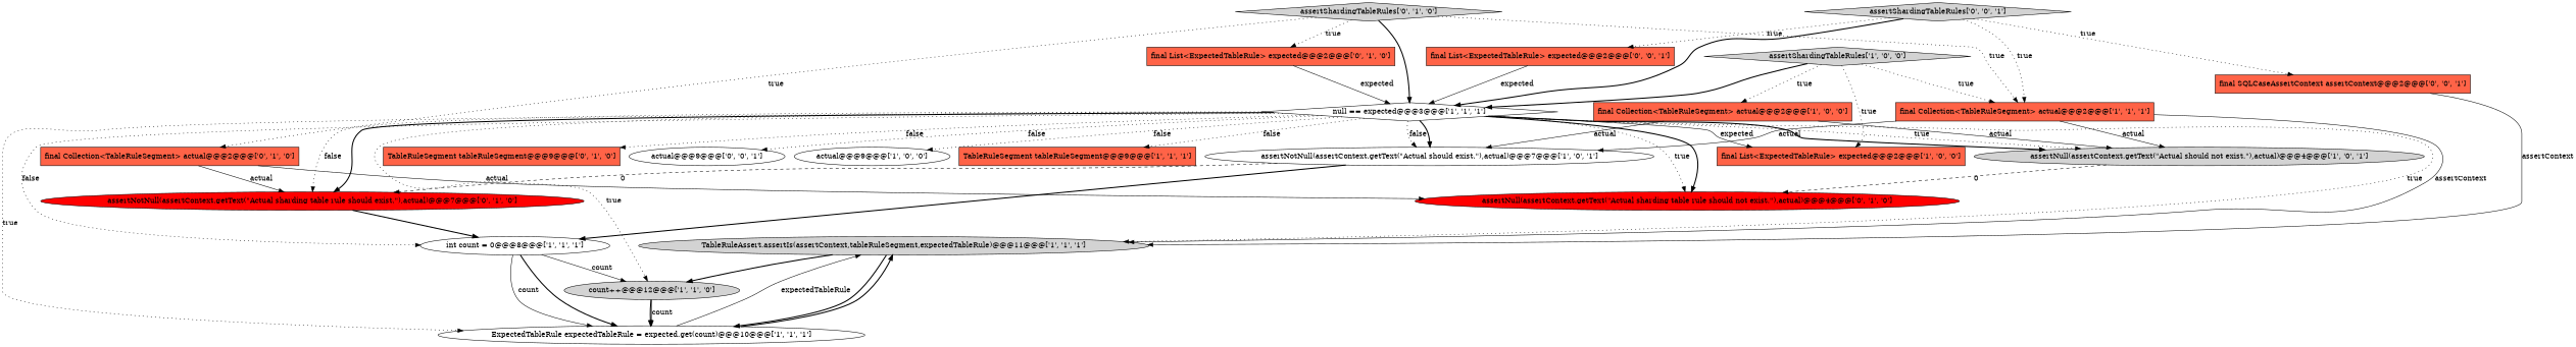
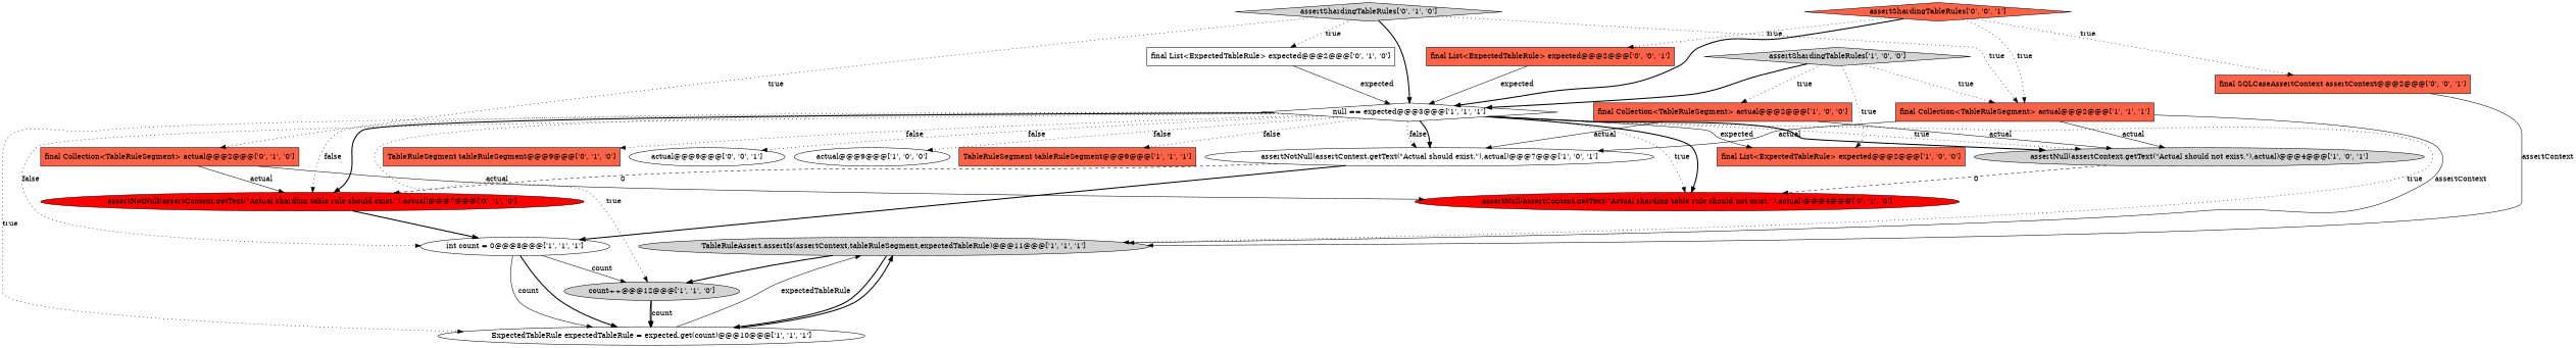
  digraph {
    node [fillcolor=tomato shape=ellipse style=filled]
    edge [style=dotted]
    n1 [label="final Collection<TableRuleSegment> actual@@@2@@@['1', '1', '1']" shape=box]
    n2 [fillcolor=lightgray label="assertNull(assertContext.getText(\"Actual should not exist.\"),actual)@@@4@@@['1', '0', '1']"]
    n3 [fillcolor=lightgray label="TableRuleAssert.assertIs(assertContext,tableRuleSegment,expectedTableRule)@@@11@@@['1', '1', '1']"]
    n4 [fillcolor=white label="assertNotNull(assertContext.getText(\"Actual should exist.\"),actual)@@@7@@@['1', '0', '1']"]
    n5 [fillcolor=red label="assertNull(assertContext.getText(\"Actual sharding table rule should not exist.\"),actual)@@@4@@@['0', '1', '0']"]
    n6 [fillcolor=lightgray label="count++@@@12@@@['1', '1', '0']"]
    n7 [fillcolor=white label="ExpectedTableRule expectedTableRule = expected.get(count)@@@10@@@['1', '1', '1']"]
    n8 [fillcolor=red label="assertNotNull(assertContext.getText(\"Actual sharding table rule should exist.\"),actual)@@@7@@@['0', '1', '0']"]
    n9 [fillcolor=white label="int count = 0@@@8@@@['1', '1', '1']"]
    n10 [label="TableRuleSegment tableRuleSegment@@@9@@@['0', '1', '0']" shape=box]
    n11 [label="final SQLCaseAssertContext assertContext@@@2@@@['0', '0', '1']" shape=box]
    n12 [label="final List<ExpectedTableRule> expected@@@2@@@['0', '0', '1']" shape=box]
    n13 [fillcolor=white label="null == expected@@@3@@@['1', '1', '1']" shape=diamond]
    n14 [fillcolor=white label="actual@@@9@@@['0', '0', '1']"]
    n15 [fillcolor=white label="actual@@@9@@@['1', '0', '0']"]
    n16 [label="TableRuleSegment tableRuleSegment@@@9@@@['1', '1', '1']" shape=box]
    n17 [label="final List<ExpectedTableRule> expected@@@2@@@['1', '0', '0']" shape=box]
-   n18 [label="final List<ExpectedTableRule> expected@@@2@@@['0', '1', '0']" shape=box]
-   n19 [fillcolor=lightgray label="assertShardingTableRules['0', '0', '1']" shape=diamond]
+   n18 [fillcolor=white label="final List<ExpectedTableRule> expected@@@2@@@['0', '1', '0']" shape=box]
+   n19 [label="assertShardingTableRules['0', '0', '1']" shape=diamond]
    n20 [label="final Collection<TableRuleSegment> actual@@@2@@@['1', '0', '0']" shape=box]
    n21 [fillcolor=lightgray label="assertShardingTableRules['0', '1', '0']" shape=diamond]
    n22 [label="final Collection<TableRuleSegment> actual@@@2@@@['0', '1', '0']" shape=box]
    n23 [fillcolor=lightgray label="assertShardingTableRules['1', '0', '0']" shape=diamond]
    n1 -> n2 [label=actual style=solid]
    n1 -> n3 [label=assertContext style=solid]
    n1 -> n4 [label=actual style=solid]
    n2 -> n5 [label=0 style=dashed]
    n3 -> n6 [style=bold]
    n3 -> n7 [style=bold]
    n4 -> n8 [label=0 style=dashed]
    n4 -> n9 [style=bold]
    n6 -> n7 [label=count style=solid]
    n6 -> n7 [style=bold]
    n7 -> n3 [style=bold]
    n7 -> n3 [label=expectedTableRule style=solid]
    n8 -> n9 [style=bold]
    n9 -> n6 [label=count style=solid]
    n9 -> n7 [style=bold]
    n9 -> n7 [label=count style=solid]
    n11 -> n3 [label=assertContext style=solid]
    n12 -> n13 [label=expected style=solid]
    n13 -> n2 [style=bold]
    n13 -> n2 [label=true]
    n13 -> n3 [label=true]
    n13 -> n4 [label=false]
    n13 -> n4 [style=bold]
    n13 -> n5 [label=true]
    n13 -> n5 [style=bold]
    n13 -> n6 [label=true]
    n13 -> n7 [label=true]
    n13 -> n8 [label=false]
    n13 -> n8 [style=bold]
    n13 -> n9 [label=false]
    n13 -> n10 [label=false]
    n13 -> n14 [label=false]
    n13 -> n15 [label=false]
    n13 -> n16 [label=false]
    n13 -> n17 [label=expected style=solid]
    n18 -> n13 [label=expected style=solid]
    n19 -> n1 [label=true]
    n19 -> n11 [label=true]
    n19 -> n12 [label=true]
    n19 -> n13 [style=bold]
    n20 -> n2 [label=actual style=solid]
    n20 -> n4 [label=actual style=solid]
    n21 -> n1 [label=true]
    n21 -> n13 [style=bold]
    n21 -> n18 [label=true]
    n21 -> n22 [label=true]
    n22 -> n5 [label=actual style=solid]
    n22 -> n8 [label=actual style=solid]
    n23 -> n1 [label=true]
    n23 -> n13 [style=bold]
    n23 -> n17 [label=true]
    n23 -> n20 [label=true]
  }
